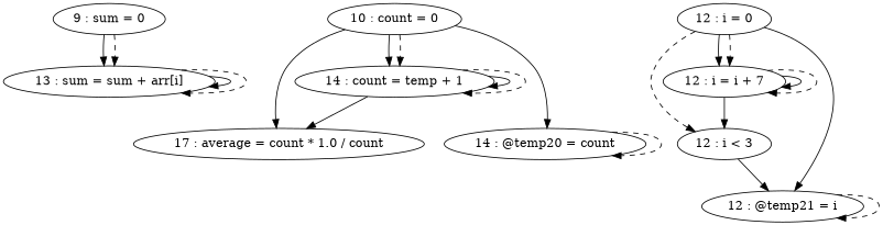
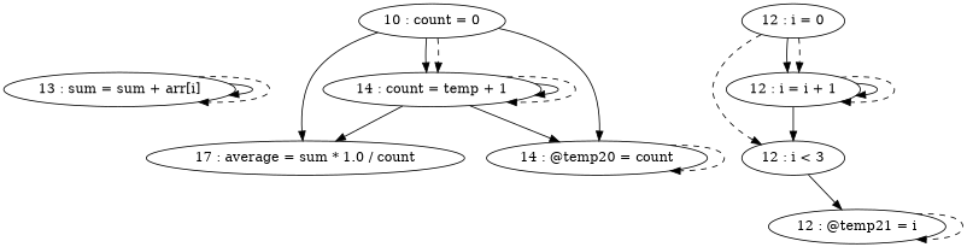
  digraph {
-   "9 : sum = 0"
    "13 : sum = sum + arr[i]"
    "10 : count = 0"
-   "17 : average = sum * 1.0 / count" [label="17 : average = count * 1.0 / count"]
+   "17 : average = sum * 1.0 / count"
    "14 : @temp20 = count"
    n6 [label="14 : count = temp + 1"]
    "12 : i = 0"
    "12 : i < 3"
    "12 : @temp21 = i"
-   "12 : i = i + 1" [label="12 : i = i + 7"]
-   "9 : sum = 0" -> "13 : sum = sum + arr[i]"
-   "9 : sum = 0" -> "13 : sum = sum + arr[i]" [style=dashed]
+   "12 : i = i + 1"
    "13 : sum = sum + arr[i]" -> "13 : sum = sum + arr[i]"
    "13 : sum = sum + arr[i]" -> "13 : sum = sum + arr[i]" [style=dashed]
    "10 : count = 0" -> "17 : average = sum * 1.0 / count"
    "10 : count = 0" -> "14 : @temp20 = count"
    "10 : count = 0" -> n6
    "10 : count = 0" -> n6 [style=dashed]
    "14 : @temp20 = count" -> "14 : @temp20 = count" [style=dashed]
    n6 -> "17 : average = sum * 1.0 / count"
+   n6 -> "14 : @temp20 = count"
    n6 -> n6
    n6 -> n6 [style=dashed]
    "12 : i = 0" -> "12 : i < 3" [style=dashed]
-   "12 : i = 0" -> "12 : @temp21 = i"
    "12 : i = 0" -> "12 : i = i + 1"
    "12 : i = 0" -> "12 : i = i + 1" [style=dashed]
    "12 : i < 3" -> "12 : @temp21 = i"
    "12 : @temp21 = i" -> "12 : @temp21 = i" [style=dashed]
    "12 : i = i + 1" -> "12 : i < 3"
    "12 : i = i + 1" -> "12 : i = i + 1"
    "12 : i = i + 1" -> "12 : i = i + 1" [style=dashed]
  }
